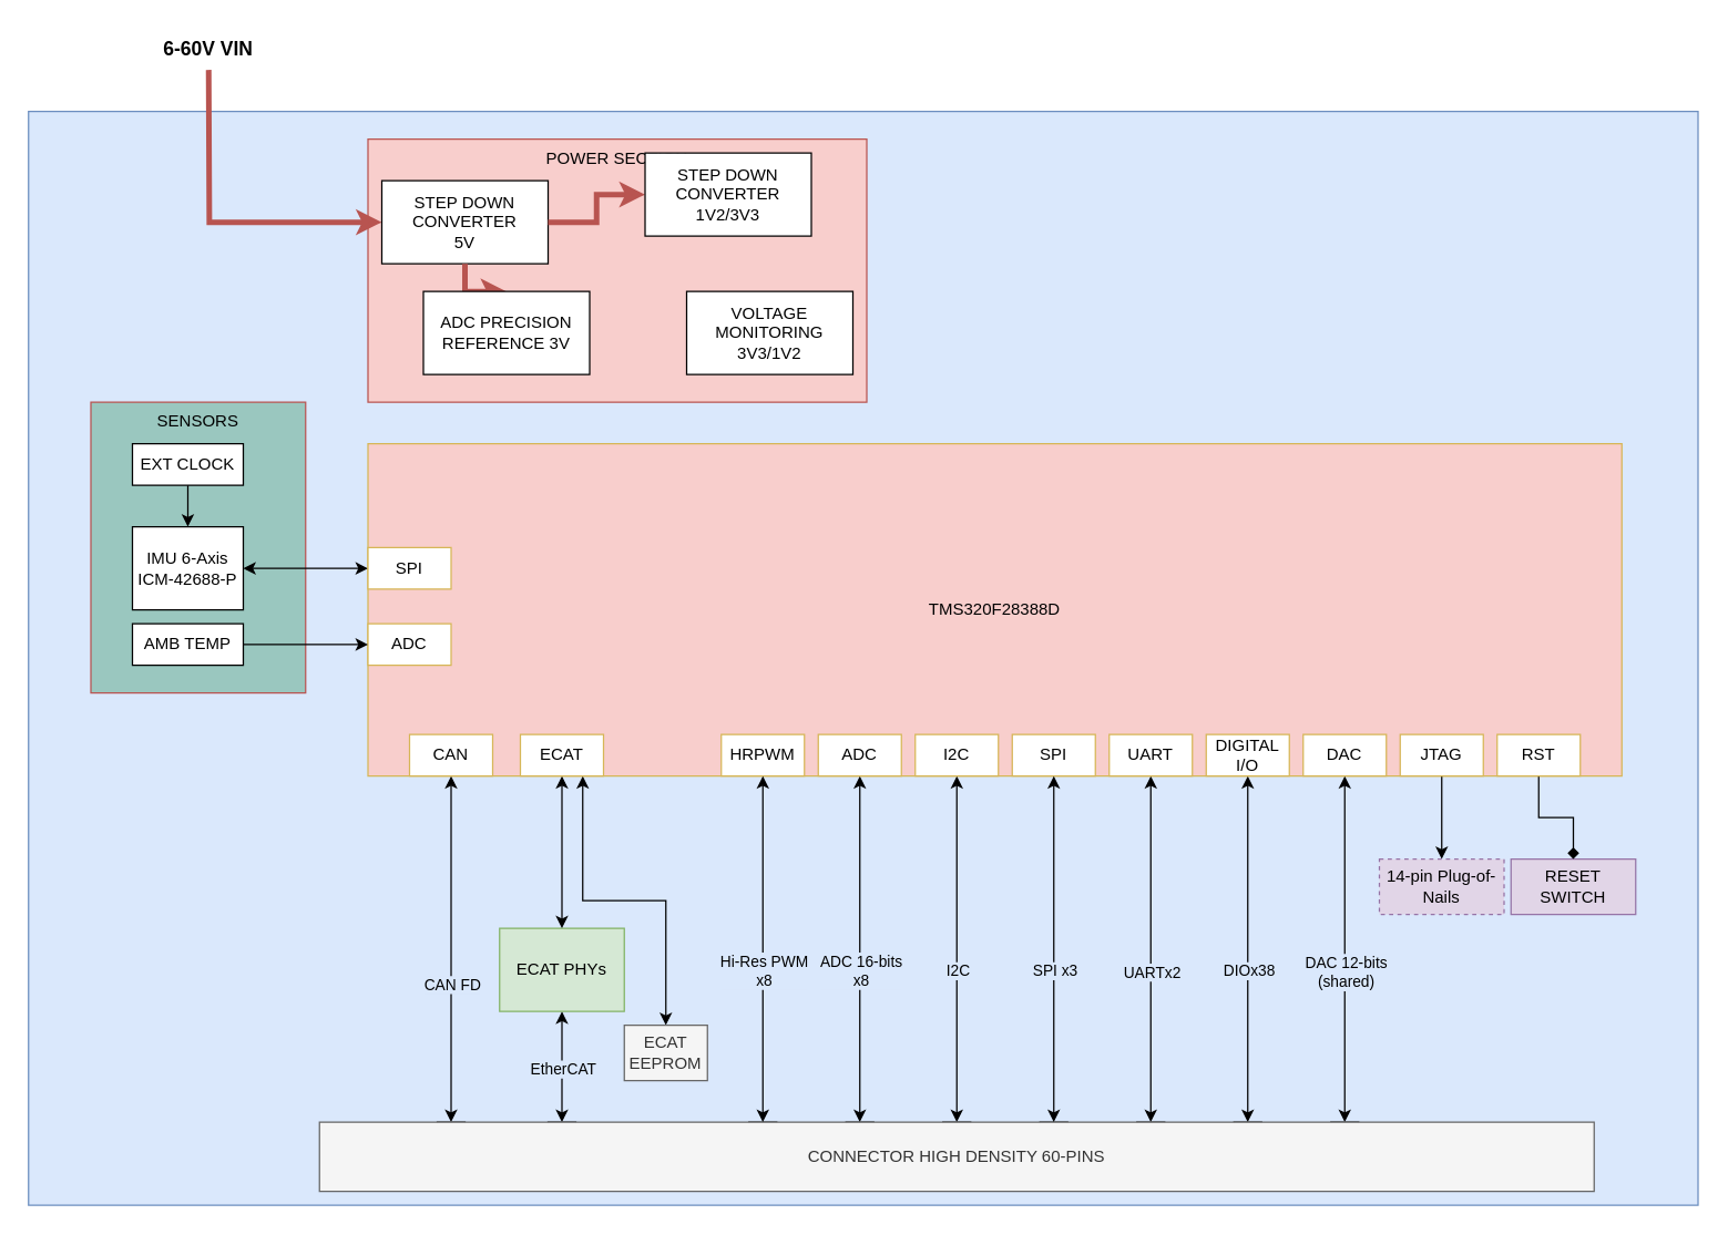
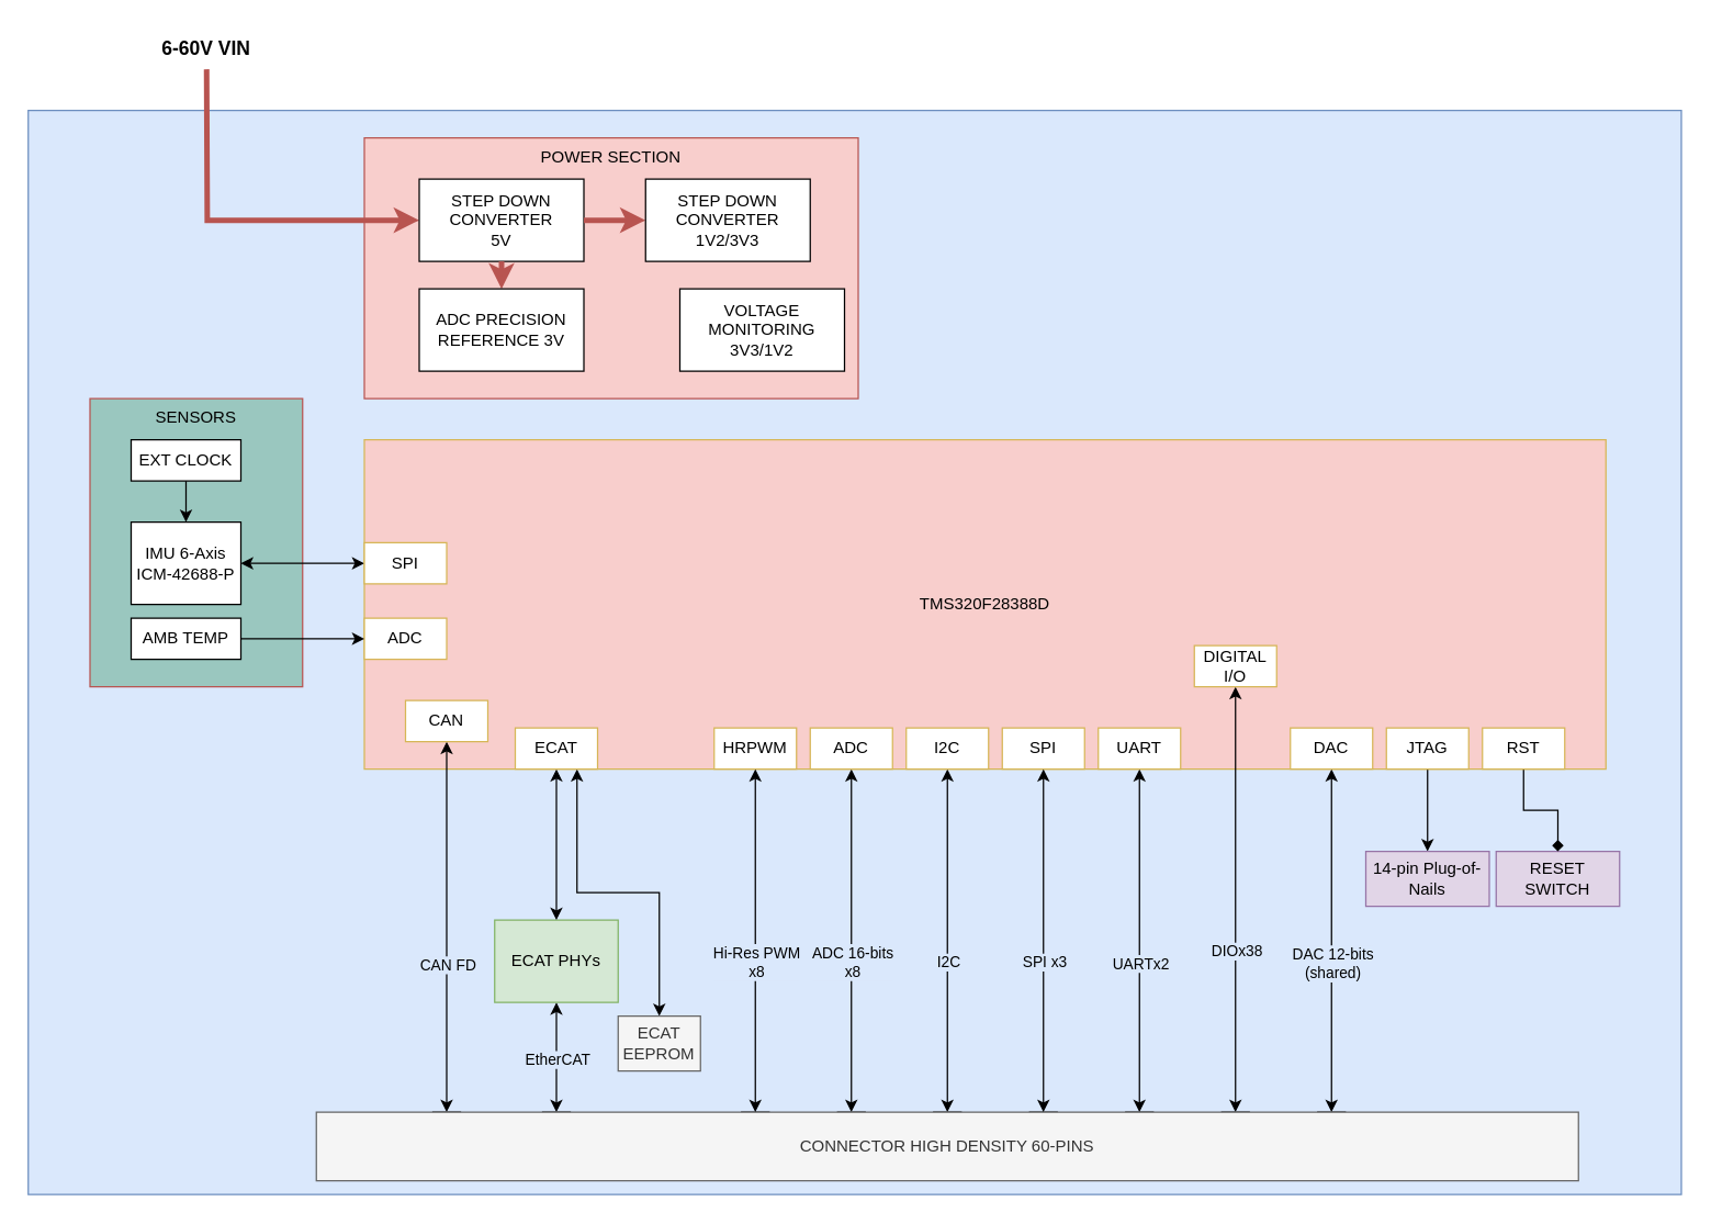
  <mxCell id="0" />
  <mxCell id="1" parent="0" />
  <mxCell id="2" value="" style="rounded=0;whiteSpace=wrap;html=1;fillColor=#dae8fc;strokeColor=#6c8ebf;" parent="1" vertex="1"><mxGeometry x="20" y="80" width="1205" height="790" as="geometry" /></mxCell>
  <mxCell id="3" value="SENSORS&lt;br&gt;" style="rounded=0;whiteSpace=wrap;html=1;verticalAlign=top;strokeColor=#b85450;fillColor=#9AC7BF;" parent="1" vertex="1"><mxGeometry x="65" y="290" width="155" height="210" as="geometry" /></mxCell>
  <mxCell id="4" value="POWER SECTION" style="rounded=0;whiteSpace=wrap;html=1;verticalAlign=top;strokeColor=#b85450;fillColor=#F8CECC;" parent="1" vertex="1"><mxGeometry x="265" y="100" width="360" height="190" as="geometry" /></mxCell>
  <mxCell id="5" value="TMS320F28388D" style="rounded=0;whiteSpace=wrap;html=1;fillColor=#f8cecc;strokeColor=#d6b656;" parent="1" vertex="1"><mxGeometry x="265" y="320" width="905" height="240" as="geometry" /></mxCell>
  <mxCell id="6" style="edgeStyle=orthogonalEdgeStyle;rounded=0;orthogonalLoop=1;jettySize=auto;html=1;exitX=1;exitY=0.5;exitDx=0;exitDy=0;entryX=0;entryY=0.5;entryDx=0;entryDy=0;startArrow=classic;startFill=1;" parent="1" source="7" target="32" edge="1"><mxGeometry relative="1" as="geometry" /></mxCell>
  <mxCell id="7" value="IMU 6-Axis&lt;br&gt;ICM-42688-P" style="rounded=0;whiteSpace=wrap;html=1;" parent="1" vertex="1"><mxGeometry x="95" y="380" width="80" height="60" as="geometry" /></mxCell>
  <mxCell id="8" style="edgeStyle=orthogonalEdgeStyle;rounded=0;orthogonalLoop=1;jettySize=auto;html=1;exitX=0.75;exitY=1;exitDx=0;exitDy=0;entryX=0.5;entryY=0;entryDx=0;entryDy=0;startArrow=classic;startFill=1;" parent="1" source="24" target="14" edge="1"><mxGeometry relative="1" as="geometry" /></mxCell>
  <mxCell id="9" style="edgeStyle=orthogonalEdgeStyle;rounded=0;orthogonalLoop=1;jettySize=auto;html=1;exitX=0.5;exitY=1;exitDx=0;exitDy=0;entryX=0.5;entryY=0;entryDx=0;entryDy=0;startArrow=classic;startFill=1;" parent="1" source="11" target="39" edge="1"><mxGeometry relative="1" as="geometry" /></mxCell>
  <mxCell id="10" value="EtherCAT" style="edgeLabel;html=1;align=center;verticalAlign=middle;resizable=0;points=[];labelBackgroundColor=#DAE8FC;" parent="9" vertex="1" connectable="0"><mxGeometry x="0.266" y="2" relative="1" as="geometry"><mxPoint x="-2" y="-10" as="offset" /></mxGeometry></mxCell>
  <mxCell id="11" value="ECAT PHYs" style="rounded=0;whiteSpace=wrap;html=1;fillColor=#d5e8d4;strokeColor=#82b366;" parent="1" vertex="1"><mxGeometry x="360" y="670" width="90" height="60" as="geometry" /></mxCell>
  <mxCell id="12" style="edgeStyle=orthogonalEdgeStyle;rounded=0;orthogonalLoop=1;jettySize=auto;html=1;exitX=0.5;exitY=1;exitDx=0;exitDy=0;entryX=0.5;entryY=0;entryDx=0;entryDy=0;startArrow=classic;startFill=1;" parent="1" source="25" target="38" edge="1"><mxGeometry relative="1" as="geometry"><mxPoint x="230" y="720" as="sourcePoint" /></mxGeometry></mxCell>
  <mxCell id="13" value="CAN FD" style="edgeLabel;html=1;align=center;verticalAlign=middle;resizable=0;points=[];labelBackgroundColor=#DAE8FC;" parent="12" vertex="1" connectable="0"><mxGeometry x="0.202" relative="1" as="geometry"><mxPoint as="offset" /></mxGeometry></mxCell>
  <mxCell id="14" value="ECAT&lt;br&gt;EEPROM" style="rounded=0;whiteSpace=wrap;html=1;fillColor=#f5f5f5;strokeColor=#666666;fontColor=#333333;" parent="1" vertex="1"><mxGeometry x="450" y="740" width="60" height="40" as="geometry" /></mxCell>
  <mxCell id="15" style="edgeStyle=orthogonalEdgeStyle;rounded=0;orthogonalLoop=1;jettySize=auto;html=1;exitX=0;exitY=0.5;exitDx=0;exitDy=0;startArrow=classic;startFill=1;endArrow=none;endFill=0;strokeWidth=4;fillColor=#f8cecc;strokeColor=#b85450;" edge="1" parent="1" source="16"><mxGeometry relative="1" as="geometry"><mxPoint x="150" y="50" as="targetPoint" /></mxGeometry></mxCell>
- <mxCell id="16" value="STEP DOWN CONVERTER&lt;br&gt;5V" style="rounded=0;whiteSpace=wrap;html=1;" parent="1" vertex="1"><mxGeometry x="275" y="130" width="120" height="60" as="geometry" /></mxCell>
+ <mxCell id="16" value="STEP DOWN CONVERTER&lt;br&gt;5V" style="rounded=0;whiteSpace=wrap;html=1;" parent="1" vertex="1"><mxGeometry x="305" y="130" width="120" height="60" as="geometry" /></mxCell>
  <mxCell id="17" style="edgeStyle=orthogonalEdgeStyle;rounded=0;orthogonalLoop=1;jettySize=auto;html=1;exitX=0.5;exitY=0;exitDx=0;exitDy=0;entryX=0.5;entryY=1;entryDx=0;entryDy=0;fontSize=14;startArrow=classic;startFill=1;endArrow=none;endFill=0;strokeWidth=4;fillColor=#f8cecc;strokeColor=#b85450;" edge="1" parent="1" source="18" target="16"><mxGeometry relative="1" as="geometry" /></mxCell>
  <mxCell id="18" value="ADC PRECISION&lt;br&gt;REFERENCE 3V" style="rounded=0;whiteSpace=wrap;html=1;" parent="1" vertex="1"><mxGeometry x="305" y="210" width="120" height="60" as="geometry" /></mxCell>
  <mxCell id="19" style="edgeStyle=orthogonalEdgeStyle;rounded=0;orthogonalLoop=1;jettySize=auto;html=1;exitX=0.5;exitY=1;exitDx=0;exitDy=0;entryX=0.5;entryY=0;entryDx=0;entryDy=0;startArrow=classic;startFill=1;" parent="1" source="21" target="41" edge="1"><mxGeometry relative="1" as="geometry"><Array as="points"><mxPoint x="690" y="650" /><mxPoint x="690" y="650" /></Array></mxGeometry></mxCell>
  <mxCell id="20" value="I2C" style="edgeLabel;html=1;align=center;verticalAlign=middle;resizable=0;points=[];labelBackgroundColor=#DAE8FC;" parent="19" vertex="1" connectable="0"><mxGeometry x="0.576" y="1" relative="1" as="geometry"><mxPoint x="-1" y="-57" as="offset" /></mxGeometry></mxCell>
  <mxCell id="21" value="I2C" style="rounded=0;whiteSpace=wrap;html=1;strokeColor=#d6b656;fillColor=#FFFFFF;" parent="1" vertex="1"><mxGeometry x="660" y="530" width="60" height="30" as="geometry" /></mxCell>
  <mxCell id="22" value="HRPWM" style="rounded=0;whiteSpace=wrap;html=1;strokeColor=#d6b656;fillColor=#FFFFFF;" parent="1" vertex="1"><mxGeometry x="520" y="530" width="60" height="30" as="geometry" /></mxCell>
  <mxCell id="23" style="edgeStyle=orthogonalEdgeStyle;rounded=0;orthogonalLoop=1;jettySize=auto;html=1;exitX=0.5;exitY=1;exitDx=0;exitDy=0;entryX=0.5;entryY=0;entryDx=0;entryDy=0;startArrow=classic;startFill=1;" parent="1" source="24" target="11" edge="1"><mxGeometry relative="1" as="geometry"><Array as="points"><mxPoint x="405" y="660" /></Array></mxGeometry></mxCell>
  <mxCell id="24" value="ECAT" style="rounded=0;whiteSpace=wrap;html=1;strokeColor=#d6b656;fillColor=#FFFFFF;" parent="1" vertex="1"><mxGeometry x="375" y="530" width="60" height="30" as="geometry" /></mxCell>
- <mxCell id="25" value="CAN" style="rounded=0;whiteSpace=wrap;html=1;strokeColor=#d6b656;fillColor=#FFFFFF;" parent="1" vertex="1"><mxGeometry x="295" y="530" width="60" height="30" as="geometry" /></mxCell>
+ <mxCell id="25" value="CAN" style="rounded=0;whiteSpace=wrap;html=1;strokeColor=#d6b656;fillColor=#FFFFFF;" parent="1" vertex="1"><mxGeometry x="295" y="510" width="60" height="30" as="geometry" /></mxCell>
  <mxCell id="26" style="edgeStyle=orthogonalEdgeStyle;rounded=0;orthogonalLoop=1;jettySize=auto;html=1;exitX=0.5;exitY=1;exitDx=0;exitDy=0;startArrow=classic;startFill=1;entryX=0.5;entryY=0;entryDx=0;entryDy=0;" parent="1" source="28" target="37" edge="1"><mxGeometry relative="1" as="geometry"><mxPoint x="710" y="780" as="targetPoint" /><Array as="points"><mxPoint x="620" y="640" /><mxPoint x="620" y="640" /></Array></mxGeometry></mxCell>
  <mxCell id="27" value="ADC 16-bits&lt;br&gt;x8" style="edgeLabel;html=1;align=center;verticalAlign=middle;resizable=0;points=[];labelBackgroundColor=#DAE8FC;" parent="26" vertex="1" connectable="0"><mxGeometry x="0.815" y="1" relative="1" as="geometry"><mxPoint x="-1" y="-87" as="offset" /></mxGeometry></mxCell>
  <mxCell id="28" value="ADC" style="rounded=0;whiteSpace=wrap;html=1;strokeColor=#d6b656;fillColor=#FFFFFF;" parent="1" vertex="1"><mxGeometry x="590" y="530" width="60" height="30" as="geometry" /></mxCell>
  <mxCell id="29" style="edgeStyle=orthogonalEdgeStyle;rounded=0;orthogonalLoop=1;jettySize=auto;html=1;exitX=0.5;exitY=1;exitDx=0;exitDy=0;entryX=0.5;entryY=0;entryDx=0;entryDy=0;startArrow=classic;startFill=1;" parent="1" source="31" target="44" edge="1"><mxGeometry relative="1" as="geometry" /></mxCell>
  <mxCell id="30" value="DIOx38" style="edgeLabel;html=1;align=center;verticalAlign=middle;resizable=0;points=[];labelBackgroundColor=#DAE8FC;" parent="29" vertex="1" connectable="0"><mxGeometry x="0.707" relative="1" as="geometry"><mxPoint y="-73" as="offset" /></mxGeometry></mxCell>
- <mxCell id="31" value="DIGITAL I/O" style="rounded=0;whiteSpace=wrap;html=1;strokeColor=#d6b656;fillColor=#FFFFFF;" parent="1" vertex="1"><mxGeometry x="870" y="530" width="60" height="30" as="geometry" /></mxCell>
+ <mxCell id="31" value="DIGITAL I/O" style="rounded=0;whiteSpace=wrap;html=1;strokeColor=#d6b656;fillColor=#FFFFFF;" parent="1" vertex="1"><mxGeometry x="870" y="470" width="60" height="30" as="geometry" /></mxCell>
  <mxCell id="32" value="SPI" style="rounded=0;whiteSpace=wrap;html=1;strokeColor=#d6b656;fillColor=#FFFFFF;" parent="1" vertex="1"><mxGeometry x="265" y="395" width="60" height="30" as="geometry" /></mxCell>
  <mxCell id="33" value="SPI" style="rounded=0;whiteSpace=wrap;html=1;strokeColor=#d6b656;fillColor=#FFFFFF;" parent="1" vertex="1"><mxGeometry x="730" y="530" width="60" height="30" as="geometry" /></mxCell>
  <mxCell id="34" style="edgeStyle=orthogonalEdgeStyle;rounded=0;orthogonalLoop=1;jettySize=auto;html=1;exitX=0.5;exitY=1;exitDx=0;exitDy=0;entryX=0.5;entryY=0;entryDx=0;entryDy=0;startArrow=classic;startFill=1;" parent="1" source="36" target="43" edge="1"><mxGeometry relative="1" as="geometry" /></mxCell>
  <mxCell id="35" value="UARTx2" style="edgeLabel;html=1;align=center;verticalAlign=middle;resizable=0;points=[];labelBackgroundColor=#DAE8FC;" parent="34" vertex="1" connectable="0"><mxGeometry x="0.684" y="-1" relative="1" as="geometry"><mxPoint x="1" y="-70" as="offset" /></mxGeometry></mxCell>
  <mxCell id="36" value="UART" style="rounded=0;whiteSpace=wrap;html=1;strokeColor=#d6b656;fillColor=#FFFFFF;" parent="1" vertex="1"><mxGeometry x="800" y="530" width="60" height="30" as="geometry" /></mxCell>
  <mxCell id="37" value="" style="rounded=0;whiteSpace=wrap;html=1;" parent="1" vertex="1"><mxGeometry x="610" y="810" width="20" height="18" as="geometry" /></mxCell>
  <mxCell id="38" value="" style="rounded=0;whiteSpace=wrap;html=1;" parent="1" vertex="1"><mxGeometry x="315" y="810" width="20" height="18" as="geometry" /></mxCell>
  <mxCell id="39" value="" style="rounded=0;whiteSpace=wrap;html=1;" parent="1" vertex="1"><mxGeometry x="395" y="810" width="20" height="18" as="geometry" /></mxCell>
  <mxCell id="40" value="" style="rounded=0;whiteSpace=wrap;html=1;" parent="1" vertex="1"><mxGeometry x="540" y="810" width="20" height="18" as="geometry" /></mxCell>
  <mxCell id="41" value="" style="rounded=0;whiteSpace=wrap;html=1;" parent="1" vertex="1"><mxGeometry x="680" y="810" width="20" height="18" as="geometry" /></mxCell>
  <mxCell id="42" value="" style="rounded=0;whiteSpace=wrap;html=1;" parent="1" vertex="1"><mxGeometry x="750" y="810" width="20" height="18" as="geometry" /></mxCell>
  <mxCell id="43" value="" style="rounded=0;whiteSpace=wrap;html=1;" parent="1" vertex="1"><mxGeometry x="820" y="810" width="20" height="18" as="geometry" /></mxCell>
  <mxCell id="44" value="" style="rounded=0;whiteSpace=wrap;html=1;" parent="1" vertex="1"><mxGeometry x="890" y="810" width="20" height="18" as="geometry" /></mxCell>
  <mxCell id="45" style="edgeStyle=orthogonalEdgeStyle;rounded=0;orthogonalLoop=1;jettySize=auto;html=1;exitX=0.5;exitY=1;exitDx=0;exitDy=0;entryX=0.5;entryY=0;entryDx=0;entryDy=0;startArrow=classic;startFill=1;" parent="1" source="47" target="48" edge="1"><mxGeometry relative="1" as="geometry" /></mxCell>
  <mxCell id="46" value="DAC 12-bits&lt;br&gt;(shared)" style="edgeLabel;html=1;align=center;verticalAlign=middle;resizable=0;points=[];labelBackgroundColor=#DAE8FC;" parent="45" vertex="1" connectable="0"><mxGeometry x="0.719" relative="1" as="geometry"><mxPoint y="-74" as="offset" /></mxGeometry></mxCell>
  <mxCell id="47" value="DAC" style="rounded=0;whiteSpace=wrap;html=1;strokeColor=#d6b656;fillColor=#FFFFFF;" parent="1" vertex="1"><mxGeometry x="940" y="530" width="60" height="30" as="geometry" /></mxCell>
  <mxCell id="48" value="" style="rounded=0;whiteSpace=wrap;html=1;" parent="1" vertex="1"><mxGeometry x="960" y="810" width="20" height="18" as="geometry" /></mxCell>
  <mxCell id="49" value="CONNECTOR HIGH DENSITY 60-PINS" style="rounded=0;whiteSpace=wrap;html=1;fillColor=#f5f5f5;strokeColor=#666666;fontColor=#333333;" parent="1" vertex="1"><mxGeometry x="230" y="810" width="920" height="50" as="geometry" /></mxCell>
  <mxCell id="50" style="edgeStyle=orthogonalEdgeStyle;rounded=0;orthogonalLoop=1;jettySize=auto;html=1;exitX=0;exitY=0.5;exitDx=0;exitDy=0;entryX=1;entryY=0.5;entryDx=0;entryDy=0;fontSize=14;startArrow=classic;startFill=1;endArrow=none;endFill=0;strokeWidth=4;fillColor=#f8cecc;strokeColor=#b85450;" edge="1" parent="1" source="51" target="16"><mxGeometry relative="1" as="geometry" /></mxCell>
- <mxCell id="51" value="STEP DOWN CONVERTER&lt;br&gt;1V2/3V3" style="rounded=0;whiteSpace=wrap;html=1;" parent="1" vertex="1"><mxGeometry x="465" y="110" width="120" height="60" as="geometry" /></mxCell>
+ <mxCell id="51" value="STEP DOWN CONVERTER&lt;br&gt;1V2/3V3" style="rounded=0;whiteSpace=wrap;html=1;" parent="1" vertex="1"><mxGeometry x="470" y="130" width="120" height="60" as="geometry" /></mxCell>
  <mxCell id="52" style="edgeStyle=orthogonalEdgeStyle;rounded=0;orthogonalLoop=1;jettySize=auto;html=1;exitX=0.5;exitY=1;exitDx=0;exitDy=0;entryX=0.5;entryY=0;entryDx=0;entryDy=0;startArrow=none;startFill=0;" parent="1" source="53" target="7" edge="1"><mxGeometry relative="1" as="geometry" /></mxCell>
  <mxCell id="53" value="EXT CLOCK" style="rounded=0;whiteSpace=wrap;html=1;" parent="1" vertex="1"><mxGeometry x="95" y="320" width="80" height="30" as="geometry" /></mxCell>
  <mxCell id="54" style="edgeStyle=orthogonalEdgeStyle;rounded=0;orthogonalLoop=1;jettySize=auto;html=1;exitX=0.5;exitY=1;exitDx=0;exitDy=0;entryX=0.5;entryY=0;entryDx=0;entryDy=0;startArrow=classic;startFill=1;" parent="1" source="33" target="42" edge="1"><mxGeometry relative="1" as="geometry"><Array as="points"><mxPoint x="760" y="650" /><mxPoint x="760" y="650" /></Array><mxPoint x="755" y="570" as="sourcePoint" /><mxPoint x="750" y="870" as="targetPoint" /></mxGeometry></mxCell>
  <mxCell id="55" value="SPI x3" style="edgeLabel;html=1;align=center;verticalAlign=middle;resizable=0;points=[];labelBackgroundColor=#DAE8FC;" parent="54" vertex="1" connectable="0"><mxGeometry x="0.69" y="-2" relative="1" as="geometry"><mxPoint x="2" y="-71" as="offset" /></mxGeometry></mxCell>
  <mxCell id="56" style="edgeStyle=orthogonalEdgeStyle;rounded=0;orthogonalLoop=1;jettySize=auto;html=1;exitX=0.5;exitY=1;exitDx=0;exitDy=0;startArrow=classic;startFill=1;entryX=0.5;entryY=0;entryDx=0;entryDy=0;" parent="1" source="22" target="40" edge="1"><mxGeometry relative="1" as="geometry"><mxPoint x="680" y="870" as="targetPoint" /><Array as="points"><mxPoint x="550" y="680" /><mxPoint x="550" y="680" /></Array><mxPoint x="680" y="570" as="sourcePoint" /></mxGeometry></mxCell>
  <mxCell id="57" value="Hi-Res PWM&lt;br&gt;x8" style="edgeLabel;html=1;align=center;verticalAlign=middle;resizable=0;points=[];labelBackgroundColor=#DAE8FC;" parent="56" vertex="1" connectable="0"><mxGeometry x="0.815" y="1" relative="1" as="geometry"><mxPoint x="-1" y="-87" as="offset" /></mxGeometry></mxCell>
  <mxCell id="58" value="ADC" style="rounded=0;whiteSpace=wrap;html=1;strokeColor=#d6b656;fillColor=#FFFFFF;" parent="1" vertex="1"><mxGeometry x="265" y="450" width="60" height="30" as="geometry" /></mxCell>
  <mxCell id="59" style="edgeStyle=orthogonalEdgeStyle;rounded=0;orthogonalLoop=1;jettySize=auto;html=1;exitX=1;exitY=0.5;exitDx=0;exitDy=0;entryX=0;entryY=0.5;entryDx=0;entryDy=0;startArrow=none;startFill=0;" parent="1" source="60" target="58" edge="1"><mxGeometry relative="1" as="geometry" /></mxCell>
  <mxCell id="60" value="AMB TEMP" style="rounded=0;whiteSpace=wrap;html=1;" parent="1" vertex="1"><mxGeometry x="95" y="450" width="80" height="30" as="geometry" /></mxCell>
  <mxCell id="61" style="edgeStyle=orthogonalEdgeStyle;rounded=0;orthogonalLoop=1;jettySize=auto;html=1;exitX=0.5;exitY=1;exitDx=0;exitDy=0;startArrow=none;startFill=0;" parent="1" source="62" target="64" edge="1"><mxGeometry relative="1" as="geometry" /></mxCell>
  <mxCell id="62" value="JTAG" style="rounded=0;whiteSpace=wrap;html=1;strokeColor=#d6b656;fillColor=#FFFFFF;" parent="1" vertex="1"><mxGeometry x="1010" y="530" width="60" height="30" as="geometry" /></mxCell>
  <mxCell id="63" value="VOLTAGE MONITORING 3V3/1V2" style="rounded=0;whiteSpace=wrap;html=1;" parent="1" vertex="1"><mxGeometry x="495" y="210" width="120" height="60" as="geometry" /></mxCell>
- <mxCell id="64" value="14-pin Plug-of-Nails" style="rounded=0;whiteSpace=wrap;html=1;fillColor=#e1d5e7;strokeColor=#9673a6;dashed=1;" parent="1" vertex="1"><mxGeometry x="995" y="620" width="90" height="40" as="geometry" /></mxCell>
+ <mxCell id="64" value="14-pin Plug-of-Nails" style="rounded=0;whiteSpace=wrap;html=1;fillColor=#e1d5e7;strokeColor=#9673a6;" parent="1" vertex="1"><mxGeometry x="995" y="620" width="90" height="40" as="geometry" /></mxCell>
  <mxCell id="65" value="RESET SWITCH" style="rounded=0;whiteSpace=wrap;html=1;fillColor=#e1d5e7;strokeColor=#9673a6;" parent="1" vertex="1"><mxGeometry x="1090" y="620" width="90" height="40" as="geometry" /></mxCell>
  <mxCell id="66" style="edgeStyle=orthogonalEdgeStyle;rounded=0;orthogonalLoop=1;jettySize=auto;html=1;exitX=0.5;exitY=1;exitDx=0;exitDy=0;entryX=0.5;entryY=0;entryDx=0;entryDy=0;startArrow=none;startFill=0;endArrow=diamond;" parent="1" source="67" target="65" edge="1"><mxGeometry relative="1" as="geometry" /></mxCell>
  <mxCell id="67" value="RST" style="rounded=0;whiteSpace=wrap;html=1;strokeColor=#d6b656;fillColor=#FFFFFF;" parent="1" vertex="1"><mxGeometry x="1080" y="530" width="60" height="30" as="geometry" /></mxCell>
  <mxCell id="68" value="&lt;b&gt;&lt;font style=&quot;font-size: 14px&quot;&gt;6-60V VIN&lt;/font&gt;&lt;/b&gt;" style="text;html=1;strokeColor=none;fillColor=none;align=center;verticalAlign=middle;whiteSpace=wrap;rounded=0;" vertex="1" parent="1"><mxGeometry x="110" y="20" width="80" height="30" as="geometry" /></mxCell>
